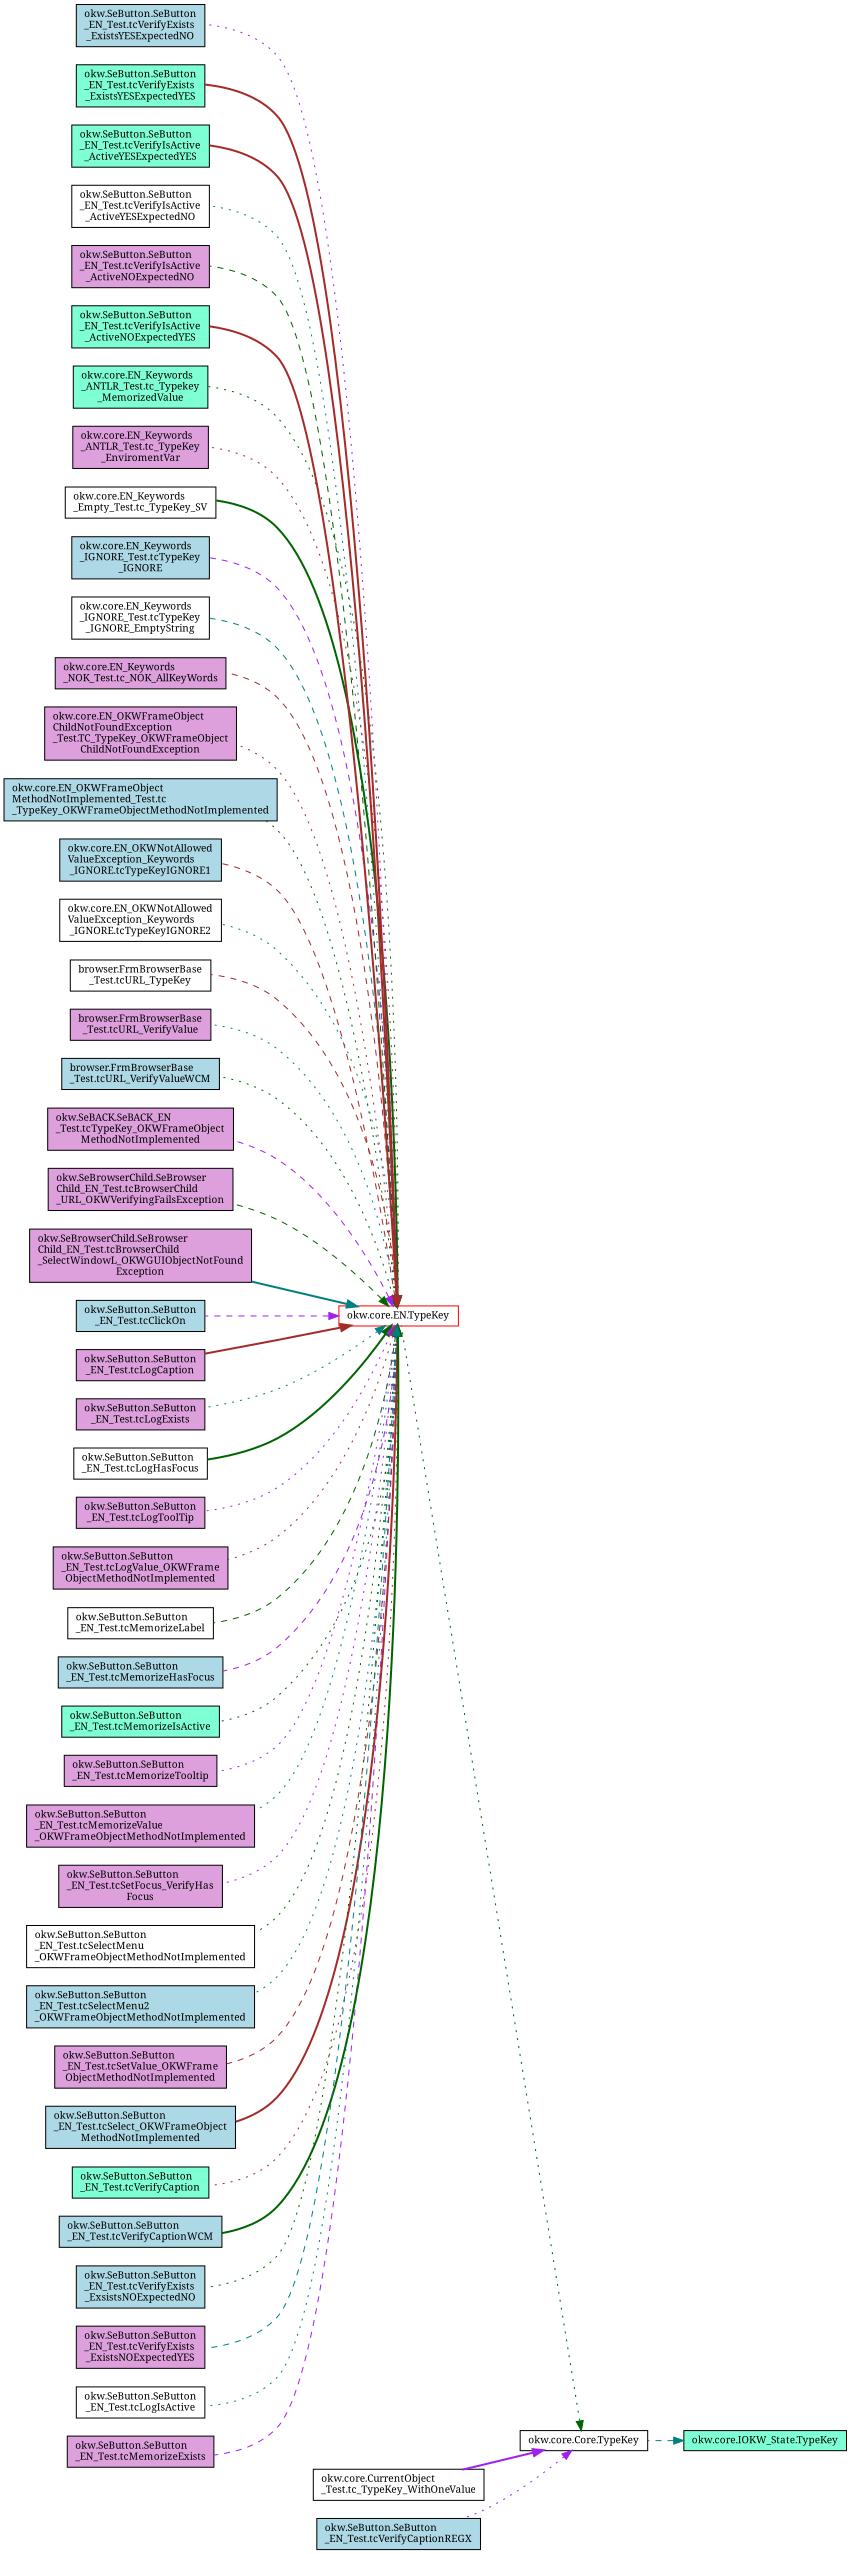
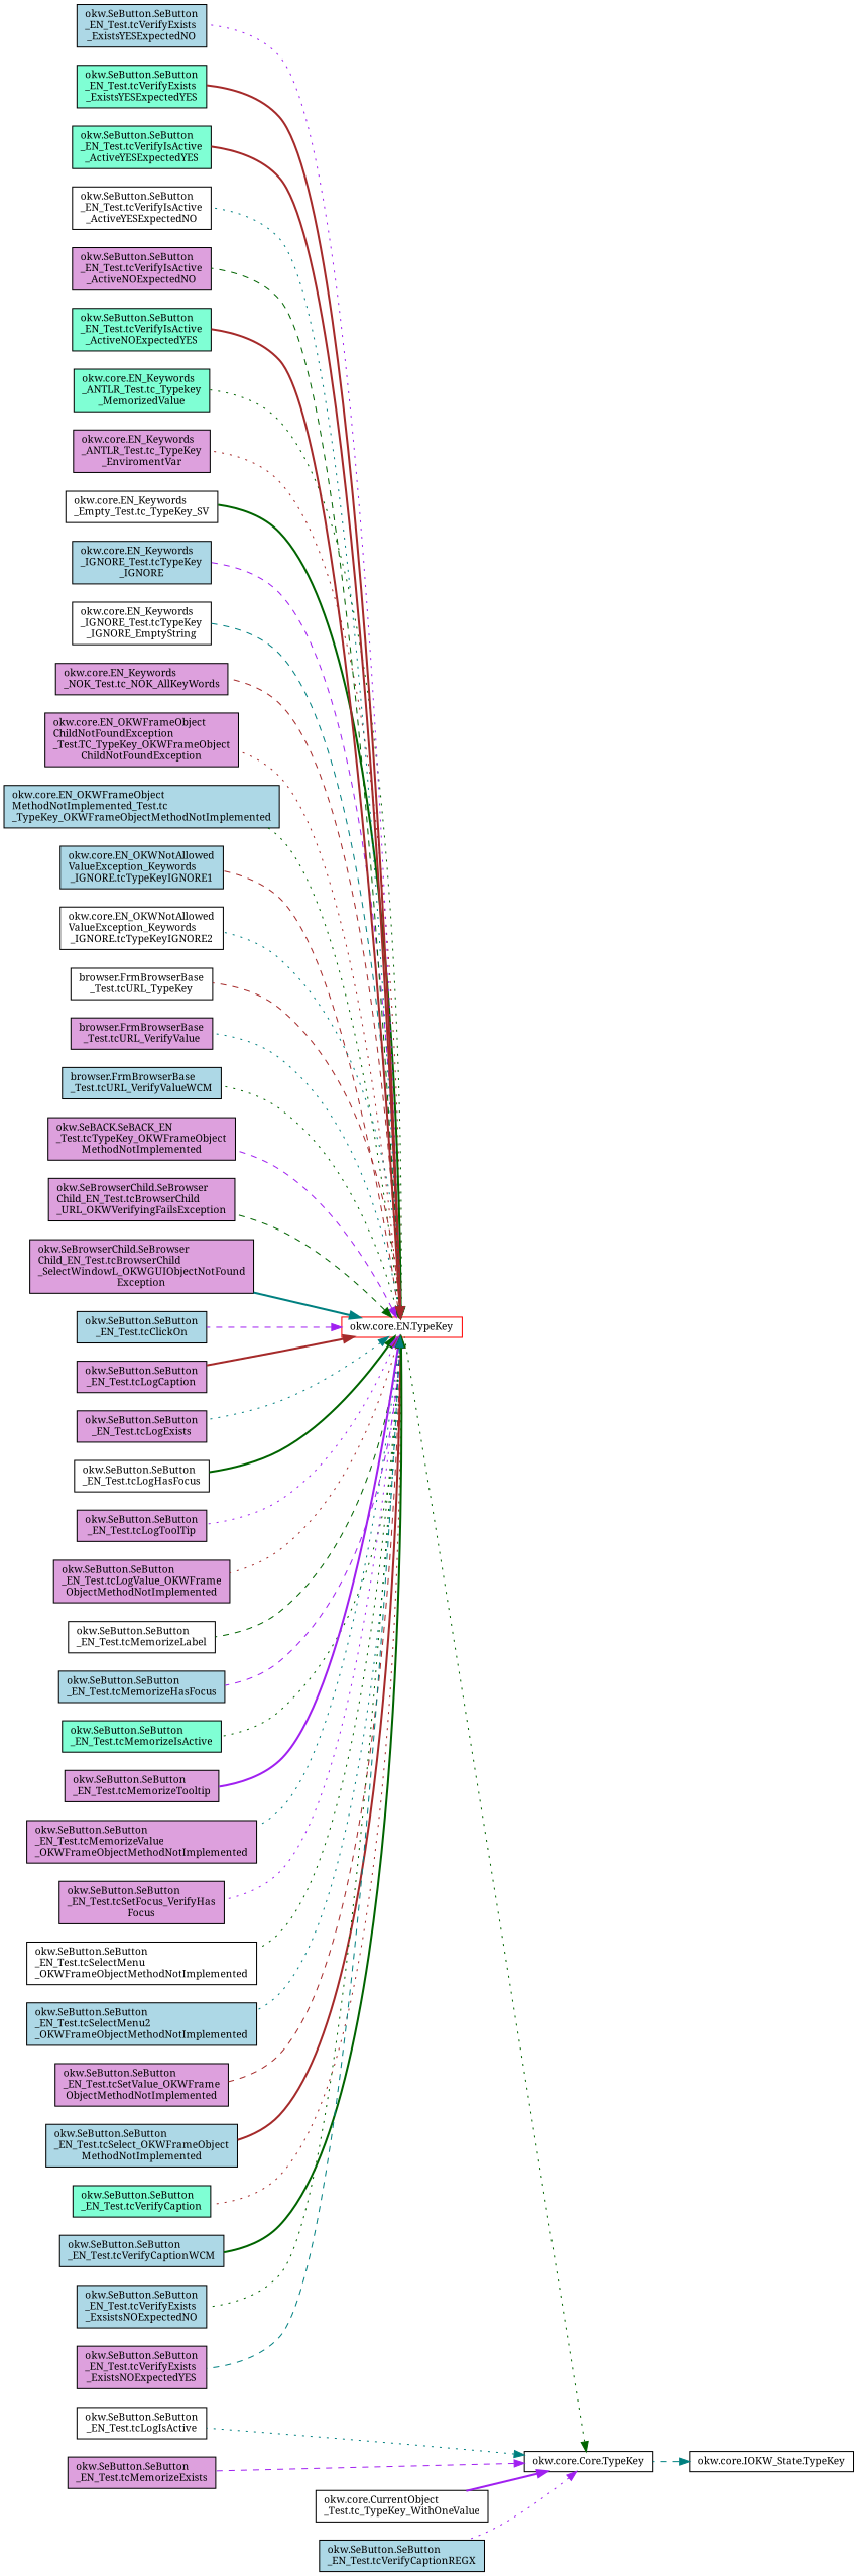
  digraph {
    fontname="Noto Serif"
    rankdir=RL
    node [color=black fillcolor=plum fontname="Noto Serif" fontsize=10 shape=record style=filled]
    edge [color=darkgreen dir=back fontname="Noto Serif" fontsize=10 labelfontname=Helvetica labelfontsize=10 style=dotted]
-   n1 [fillcolor=aquamarine fontcolor=black height=0.2 label="okw.core.IOKW_State.TypeKey" width=0.4]
+   n1 [fillcolor=white fontcolor=black height=0.2 label="okw.core.IOKW_State.TypeKey" width=0.4]
    n2 [fillcolor=white height=0.2 label="okw.core.Core.TypeKey" width=0.4]
    n3 [color=red fillcolor=white height=0.2 label="okw.core.EN.TypeKey" width=0.4]
    n4 [fillcolor=white height=0.2 label="okw.core.CurrentObject\l_Test.tc_TypeKey_WithOneValue" width=0.4]
    n5 [fillcolor=lightblue height=0.2 label="okw.SeButton.SeButton\l_EN_Test.tcVerifyCaptionREGX" width=0.4]
    n6 [fillcolor=aquamarine height=0.2 label="okw.core.EN_Keywords\l_ANTLR_Test.tc_Typekey\l_MemorizedValue" width=0.4]
    n7 [height=0.2 label="okw.core.EN_Keywords\l_ANTLR_Test.tc_TypeKey\l_EnviromentVar" width=0.4]
    n8 [fillcolor=white height=0.2 label="okw.core.EN_Keywords\l_Empty_Test.tc_TypeKey_SV" width=0.4]
    n9 [fillcolor=lightblue height=0.2 label="okw.core.EN_Keywords\l_IGNORE_Test.tcTypeKey\l_IGNORE" width=0.4]
    n10 [fillcolor=white height=0.2 label="okw.core.EN_Keywords\l_IGNORE_Test.tcTypeKey\l_IGNORE_EmptyString" width=0.4]
    n11 [height=0.2 label="okw.core.EN_Keywords\l_NOK_Test.tc_NOK_AllKeyWords" width=0.4]
    n12 [height=0.2 label="okw.core.EN_OKWFrameObject\lChildNotFoundException\l_Test.TC_TypeKey_OKWFrameObject\lChildNotFoundException" width=0.4]
    n13 [fillcolor=lightblue height=0.2 label="okw.core.EN_OKWFrameObject\lMethodNotImplemented_Test.tc\l_TypeKey_OKWFrameObjectMethodNotImplemented" width=0.4]
    n14 [fillcolor=lightblue height=0.2 label="okw.core.EN_OKWNotAllowed\lValueException_Keywords\l_IGNORE.tcTypeKeyIGNORE1" width=0.4]
    n15 [fillcolor=white height=0.2 label="okw.core.EN_OKWNotAllowed\lValueException_Keywords\l_IGNORE.tcTypeKeyIGNORE2" width=0.4]
    n16 [fillcolor=white height=0.2 label="browser.FrmBrowserBase\l_Test.tcURL_TypeKey" width=0.4]
    n17 [height=0.2 label="browser.FrmBrowserBase\l_Test.tcURL_VerifyValue" width=0.4]
    n18 [fillcolor=lightblue height=0.2 label="browser.FrmBrowserBase\l_Test.tcURL_VerifyValueWCM" width=0.4]
    n19 [height=0.2 label="okw.SeBACK.SeBACK_EN\l_Test.tcTypeKey_OKWFrameObject\lMethodNotImplemented" width=0.4]
    n20 [height=0.2 label="okw.SeBrowserChild.SeBrowser\lChild_EN_Test.tcBrowserChild\l_URL_OKWVerifyingFailsException" width=0.4]
    n21 [height=0.2 label="okw.SeBrowserChild.SeBrowser\lChild_EN_Test.tcBrowserChild\l_SelectWindowL_OKWGUIObjectNotFound\lException" width=0.4]
    n22 [fillcolor=lightblue height=0.2 label="okw.SeButton.SeButton\l_EN_Test.tcClickOn" width=0.4]
    n23 [height=0.2 label="okw.SeButton.SeButton\l_EN_Test.tcLogCaption" width=0.4]
    n24 [height=0.2 label="okw.SeButton.SeButton\l_EN_Test.tcLogExists" width=0.4]
    n25 [fillcolor=white height=0.2 label="okw.SeButton.SeButton\l_EN_Test.tcLogHasFocus" width=0.4]
    n26 [height=0.2 label="okw.SeButton.SeButton\l_EN_Test.tcLogToolTip" width=0.4]
    n27 [height=0.2 label="okw.SeButton.SeButton\l_EN_Test.tcLogValue_OKWFrame\lObjectMethodNotImplemented" width=0.4]
    n28 [fillcolor=white height=0.2 label="okw.SeButton.SeButton\l_EN_Test.tcLogIsActive" width=0.4]
    n29 [fillcolor=white height=0.2 label="okw.SeButton.SeButton\l_EN_Test.tcMemorizeLabel" width=0.4]
    n30 [height=0.2 label="okw.SeButton.SeButton\l_EN_Test.tcMemorizeExists" width=0.4]
    n31 [fillcolor=lightblue height=0.2 label="okw.SeButton.SeButton\l_EN_Test.tcMemorizeHasFocus" width=0.4]
    n32 [fillcolor=aquamarine height=0.2 label="okw.SeButton.SeButton\l_EN_Test.tcMemorizeIsActive" width=0.4]
    n33 [height=0.2 label="okw.SeButton.SeButton\l_EN_Test.tcMemorizeTooltip" width=0.4]
    n34 [height=0.2 label="okw.SeButton.SeButton\l_EN_Test.tcMemorizeValue\l_OKWFrameObjectMethodNotImplemented" width=0.4]
    n35 [height=0.2 label="okw.SeButton.SeButton\l_EN_Test.tcSetFocus_VerifyHas\lFocus" width=0.4]
    n36 [fillcolor=white height=0.2 label="okw.SeButton.SeButton\l_EN_Test.tcSelectMenu\l_OKWFrameObjectMethodNotImplemented" width=0.4]
    n37 [fillcolor=lightblue height=0.2 label="okw.SeButton.SeButton\l_EN_Test.tcSelectMenu2\l_OKWFrameObjectMethodNotImplemented" width=0.4]
    n38 [height=0.2 label="okw.SeButton.SeButton\l_EN_Test.tcSetValue_OKWFrame\lObjectMethodNotImplemented" width=0.4]
    n39 [fillcolor=lightblue height=0.2 label="okw.SeButton.SeButton\l_EN_Test.tcSelect_OKWFrameObject\lMethodNotImplemented" width=0.4]
    n40 [fillcolor=aquamarine height=0.2 label="okw.SeButton.SeButton\l_EN_Test.tcVerifyCaption" width=0.4]
    n41 [fillcolor=lightblue height=0.2 label="okw.SeButton.SeButton\l_EN_Test.tcVerifyCaptionWCM" width=0.4]
    n42 [fillcolor=lightblue height=0.2 label="okw.SeButton.SeButton\l_EN_Test.tcVerifyExists\l_ExsistsNOExpectedNO" width=0.4]
    n43 [height=0.2 label="okw.SeButton.SeButton\l_EN_Test.tcVerifyExists\l_ExistsNOExpectedYES" width=0.4]
    n44 [fillcolor=lightblue height=0.2 label="okw.SeButton.SeButton\l_EN_Test.tcVerifyExists\l_ExistsYESExpectedNO" width=0.4]
    n45 [fillcolor=aquamarine height=0.2 label="okw.SeButton.SeButton\l_EN_Test.tcVerifyExists\l_ExistsYESExpectedYES" width=0.4]
    n46 [fillcolor=aquamarine height=0.2 label="okw.SeButton.SeButton\l_EN_Test.tcVerifyIsActive\l_ActiveYESExpectedYES" width=0.4]
    n47 [fillcolor=white height=0.2 label="okw.SeButton.SeButton\l_EN_Test.tcVerifyIsActive\l_ActiveYESExpectedNO" width=0.4]
    n48 [height=0.2 label="okw.SeButton.SeButton\l_EN_Test.tcVerifyIsActive\l_ActiveNOExpectedNO" width=0.4]
    n49 [fillcolor=aquamarine height=0.2 label="okw.SeButton.SeButton\l_EN_Test.tcVerifyIsActive\l_ActiveNOExpectedYES" width=0.4]
    n1 -> n2 [color=teal style=dashed]
    n2 -> n3
    n2 -> n4 [color=purple style=bold]
    n2 -> n5 [color=purple]
    n3 -> n6
    n3 -> n7 [color=brown]
    n3 -> n8 [style=bold]
    n3 -> n9 [color=purple style=dashed]
    n3 -> n10 [color=teal style=dashed]
    n3 -> n11 [color=brown style=dashed]
    n3 -> n12 [color=brown]
    n3 -> n13
    n3 -> n14 [color=brown style=dashed]
    n3 -> n15 [color=teal]
    n3 -> n16 [color=brown style=dashed]
    n3 -> n17 [color=teal]
    n3 -> n18
    n3 -> n19 [color=purple style=dashed]
    n3 -> n20 [style=dashed]
    n3 -> n21 [color=teal style=bold]
    n3 -> n22 [color=purple style=dashed]
    n3 -> n23 [color=brown style=bold]
    n3 -> n24 [color=teal]
    n3 -> n25 [style=bold]
    n3 -> n26 [color=purple]
    n3 -> n27 [color=brown]
-   n3 -> n28 [color=teal]
+   n2 -> n28 [color=teal]
    n3 -> n29 [style=dashed]
-   n3 -> n30 [color=purple style=dashed]
+   n2 -> n30 [color=purple style=dashed]
    n3 -> n31 [color=purple style=dashed]
    n3 -> n32
-   n3 -> n33 [color=purple]
+   n3 -> n33 [color=purple style=bold]
    n3 -> n34 [color=teal]
    n3 -> n35 [color=purple]
    n3 -> n36
    n3 -> n37 [color=teal]
    n3 -> n38 [color=brown style=dashed]
    n3 -> n39 [color=brown style=bold]
    n3 -> n40 [color=brown]
    n3 -> n41 [style=bold]
    n3 -> n42
    n3 -> n43 [color=teal style=dashed]
    n3 -> n44 [color=purple]
    n3 -> n45 [color=brown style=bold]
    n3 -> n46 [color=brown style=bold]
    n3 -> n47 [color=teal]
    n3 -> n48 [style=dashed]
    n3 -> n49 [color=brown style=bold]
  }
